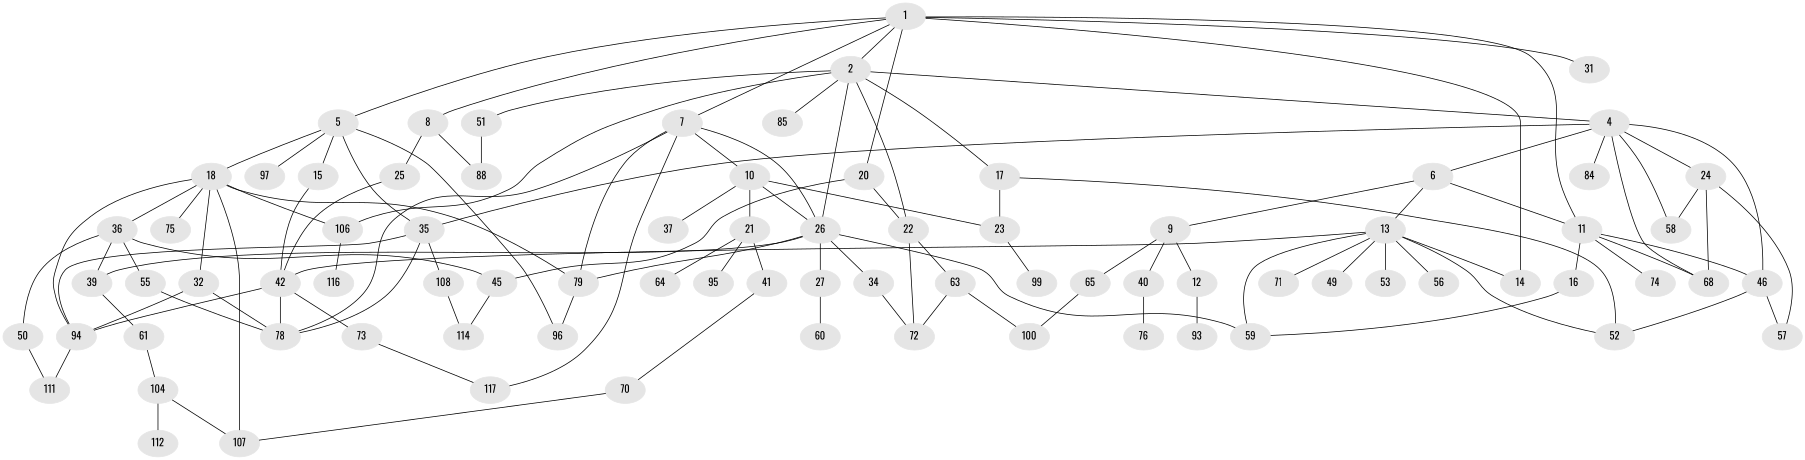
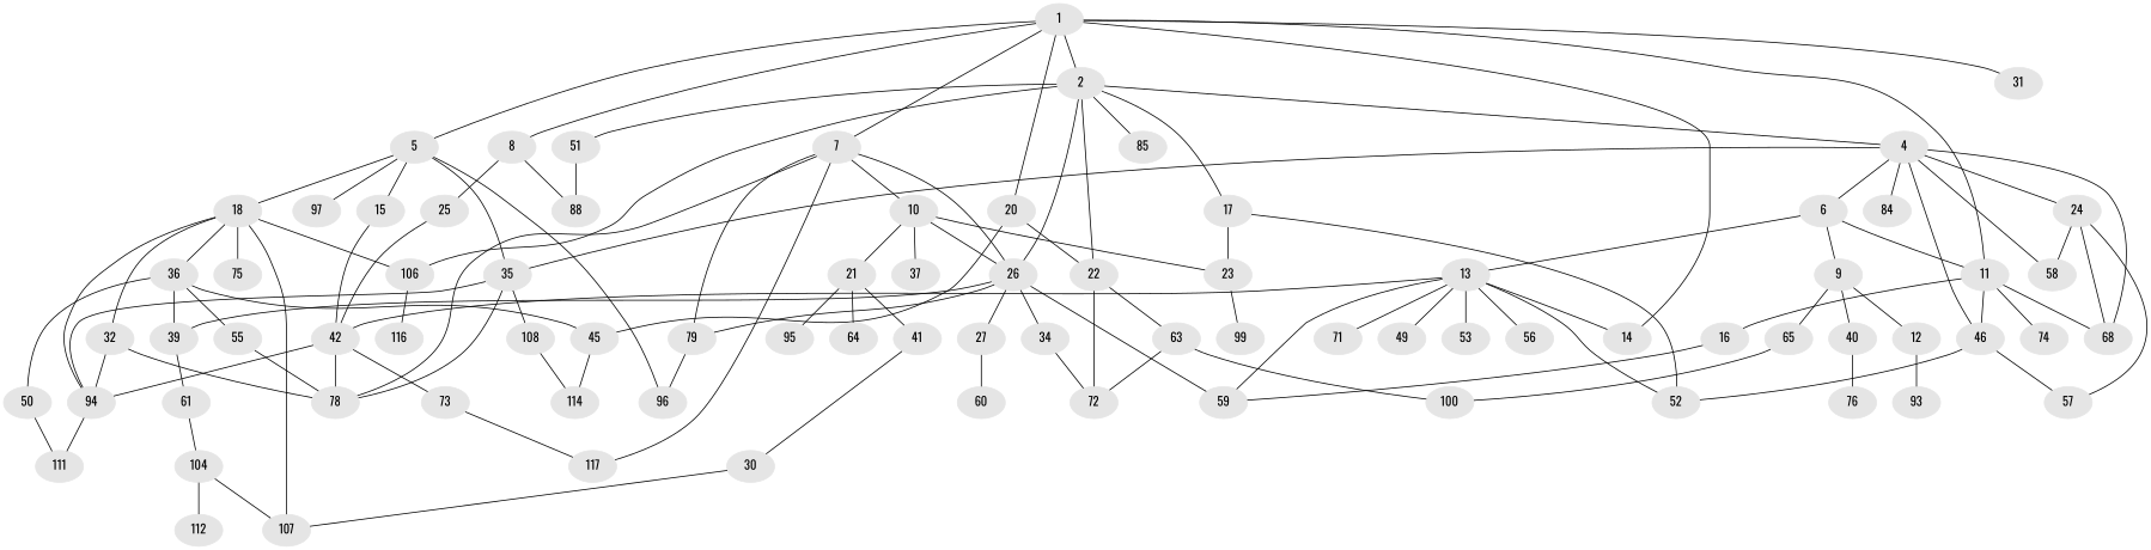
  graph {
    fontname=Oswald
    node [color=gray90 fontname=Oswald style=filled]
    edge [fontname=Oswald]
    1 [super="+3"]
    2 [super="+19"]
    5 [super="+66"]
    7 [super="+87"]
    8
    11 [super="+54"]
    14
    20
    31 [super="+44"]
    4 [super="+32"]
    17 [super="+115"]
    22 [super="+81"]
    26 [super="+29"]
    51
    85
    106
    35 [super="+77"]
    15
    18 [super="+30"]
    96
    97
    10 [super="+90"]
    78 [super="+86"]
    79 [super="+89"]
    117
    88
    25 [super="+92"]
    46 [super="+102"]
    68 [super="+113"]
    16
    74
    45 [super="+48"]
    6 [super="+67"]
    24 [super="+101"]
    58
    84
    23 [super="+47"]
    52
    63 [super="+83"]
    72
    59 [super="+69"]
    27
    34 [super="+103"]
    39
    116
    9 [super="+43"]
    13 [super="+28"]
    57
    94 [super="+109"]
    108
    42 [super="+82"]
    n52 [label=32]
    36 [super="+38"]
    75
    107 [super="+110"]
    12
    40
    65
    49
    53
    56
    71
    21 [super="+62"]
    37
    93
    76
    100 [super="+105"]
    41
    64
    95
    99
    73
    50
    55 [super="+98"]
    111
    114 [super="+118"]
-   70 [super="+91"]
+   70 [super="+91" label=30]
    60
    61 [super="+80"]
    104
    112
    1 -- 2
    1 -- 5
    1 -- 7
    1 -- 8
    1 -- 11
    1 -- 14
    1 -- 20
    1 -- 31
    2 -- 4
    2 -- 17
    2 -- 22
    2 -- 26
    2 -- 51
    2 -- 85
    2 -- 106
    5 -- 35
    5 -- 15
    5 -- 18
    5 -- 96
    5 -- 97
    7 -- 26
    7 -- 10
    7 -- 78
    7 -- 79
    7 -- 117
    8 -- 88
    8 -- 25
    11 -- 46
    11 -- 68
    11 -- 16
    11 -- 74
    20 -- 22
    20 -- 45
    4 -- 35
    4 -- 46
    4 -- 68
    4 -- 6
    4 -- 24
    4 -- 58
    4 -- 84
    17 -- 23
    17 -- 52
    22 -- 63
    22 -- 72
    26 -- 79
    26 -- 59 [weight=2]
    26 -- 27
    26 -- 34
    26 -- 39
    51 -- 88
    106 -- 116
    35 -- 78
    35 -- 94
    35 -- 108
    15 -- 42
    18 -- 106
-   18 -- 79
    18 -- 94
    18 -- n52
    18 -- 36
    18 -- 75
    18 -- 107
    10 -- 26
    10 -- 23
    10 -- 21
    10 -- 37
    79 -- 96
    25 -- 42
    46 -- 52
    46 -- 57
    16 -- 59
    45 -- 114
    6 -- 11
    6 -- 9
    6 -- 13
    24 -- 68
    24 -- 58
    24 -- 57
    23 -- 99
    63 -- 72
    63 -- 100
    27 -- 60
    34 -- 72
    39 -- 61
    9 -- 12
    9 -- 40
    9 -- 65
    13 -- 14
    13 -- 52
    13 -- 59
    13 -- 42
    13 -- 49
    13 -- 53
    13 -- 56
    13 -- 71
    94 -- 111
    108 -- 114
    42 -- 78
    42 -- 94
    42 -- 73
    n52 -- 78
    n52 -- 94
    36 -- 45
    36 -- 39
    36 -- 50
    36 -- 55
    12 -- 93
    40 -- 76
    65 -- 100
    21 -- 41
    21 -- 64
    21 -- 95
    41 -- 70
    73 -- 117
    50 -- 111
    55 -- 78
    70 -- 107
    61 -- 104
    104 -- 107
    104 -- 112
  }
